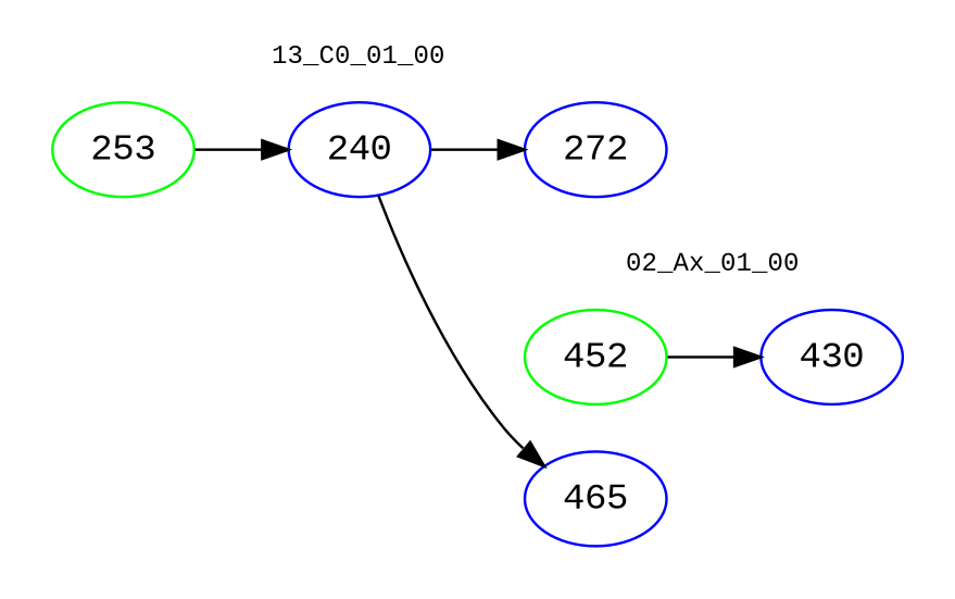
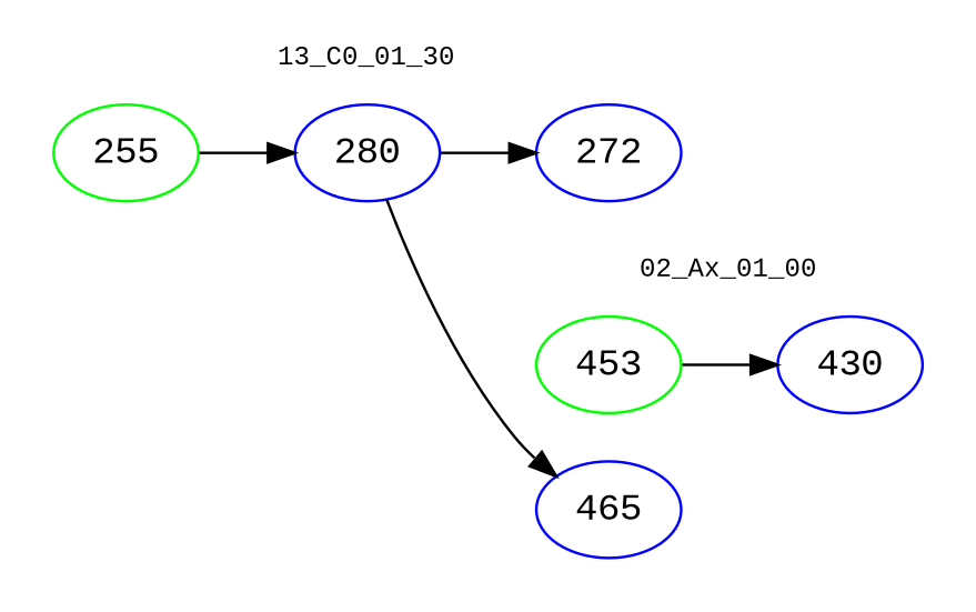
  digraph {
    fontname="Liberation Mono"
    rankdir=LR
    node [color=blue fontname="Liberation Mono"]
    edge [color=black fontname="Liberation Mono"]
-   n1 [color=green label=452]
+   n1 [color=green label=453]
    n2 [label=430]
    n3 [label=465]
-   n4 [color=green label=253]
-   n5 [label=240]
+   n4 [color=green label=255]
+   n5 [label=280]
    n6 [label=272]
    subgraph cluster_1 {
      color=white
      fontsize=10
      label="02_Ax_01_00"
      n1
      n2
      n3
    }
    subgraph cluster_2 {
      color=white
      fontsize=10
-     label="13_C0_01_00"
+     label="13_C0_01_30"
      n4
      n5
      n6
    }
    n1 -> n2
    n4 -> n5
    n5 -> n3
    n5 -> n6
  }
